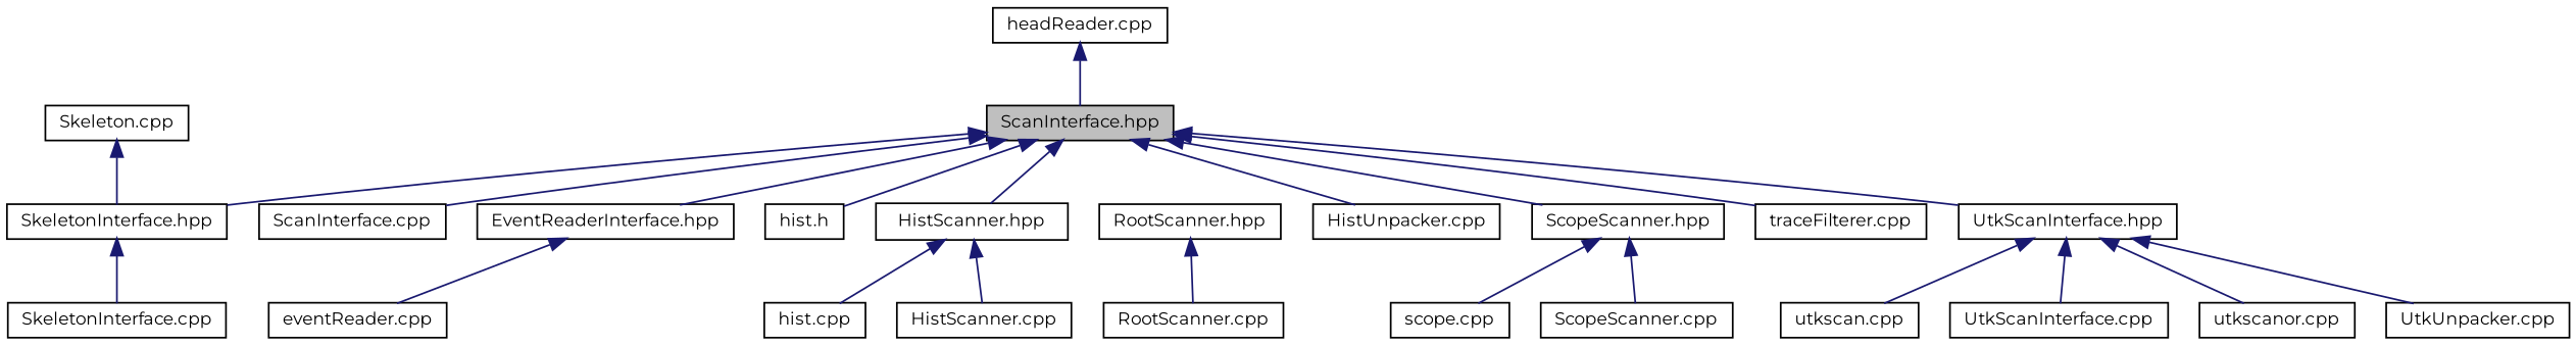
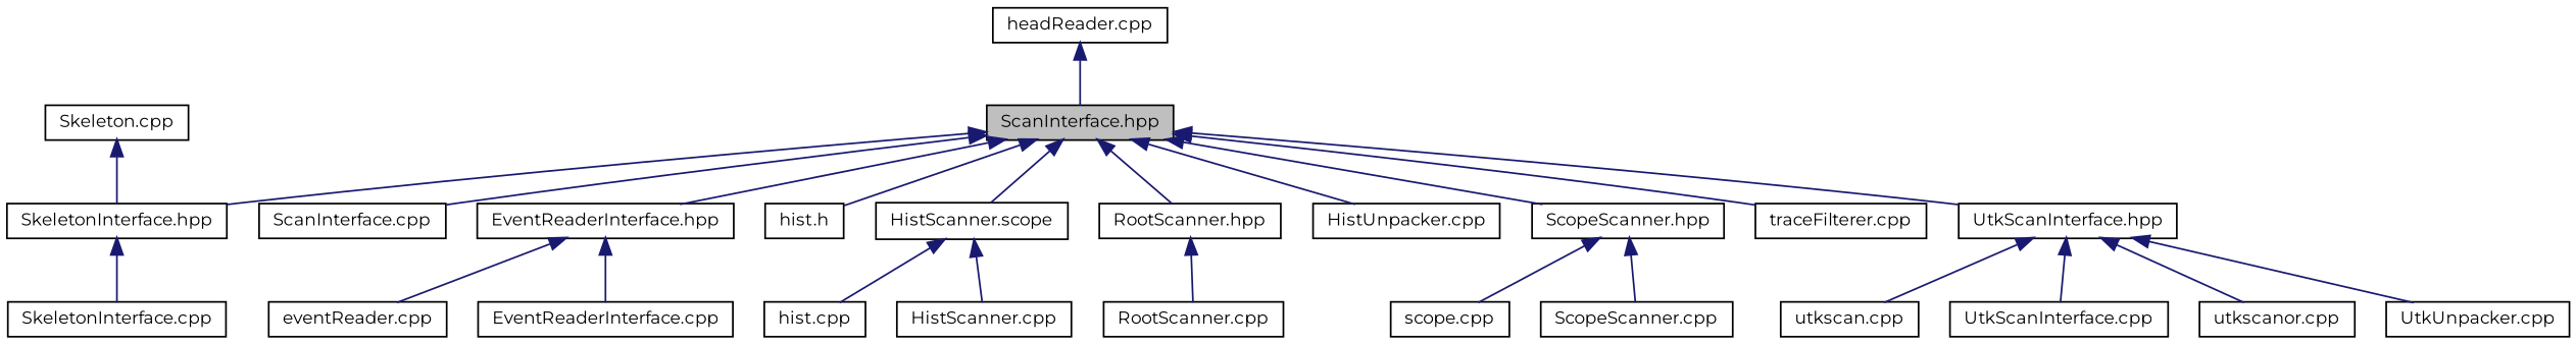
  digraph {
    fontname=Montserrat
    node [color=black fillcolor=white fontname=Montserrat fontsize=10 shape=record style=filled]
    edge [color=midnightblue dir=back fontname=Montserrat fontsize=10 labelfontname=Helvetica labelfontsize=10 style=solid]
    n1 [fillcolor=grey75 fontcolor=black height=0.2 label="ScanInterface.hpp" width=0.4]
    n2 [height=0.2 label="ScanInterface.cpp" width=0.4]
    n3 [height=0.2 label="EventReaderInterface.hpp" width=0.4]
    n4 [height=0.2 label="hist.h" width=0.4]
-   n5 [height=0.2 label="HistScanner.hpp" width=0.4]
+   n5 [height=0.2 label="HistScanner.scope" width=0.4]
    n6 [height=0.2 label="RootScanner.hpp" width=0.4]
    n7 [height=0.2 label="HistUnpacker.cpp" width=0.4]
    n8 [height=0.2 label="ScopeScanner.hpp" width=0.4]
    n9 [height=0.2 label="SkeletonInterface.hpp" width=0.4]
    n10 [height=0.2 label="traceFilterer.cpp" width=0.4]
    n11 [height=0.2 label="UtkScanInterface.hpp" width=0.4]
    n12 [height=0.2 label="eventReader.cpp" width=0.4]
+   n13 [height=0.2 label="EventReaderInterface.cpp" width=0.4]
    n14 [height=0.2 label="headReader.cpp" width=0.4]
    n15 [height=0.2 label="hist.cpp" width=0.4]
    n16 [height=0.2 label="HistScanner.cpp" width=0.4]
    n17 [height=0.2 label="RootScanner.cpp" width=0.4]
    n18 [height=0.2 label="scope.cpp" width=0.4]
    n19 [height=0.2 label="ScopeScanner.cpp" width=0.4]
    n20 [height=0.2 label="SkeletonInterface.cpp" width=0.4]
    n21 [height=0.2 label="utkscan.cpp" width=0.4]
    n22 [height=0.2 label="UtkScanInterface.cpp" width=0.4]
    n23 [height=0.2 label="utkscanor.cpp" width=0.4]
    n24 [height=0.2 label="UtkUnpacker.cpp" width=0.4]
    n25 [height=0.2 label="Skeleton.cpp" width=0.4]
    n1 -> n2
    n1 -> n3
    n1 -> n4
    n1 -> n5
+   n1 -> n6
    n1 -> n7
    n1 -> n8
    n1 -> n9
    n1 -> n10
    n1 -> n11
    n3 -> n12
+   n3 -> n13
    n5 -> n15
    n5 -> n16
    n6 -> n17
    n8 -> n18
    n8 -> n19
    n9 -> n20
    n11 -> n21
    n11 -> n22
    n11 -> n23
    n11 -> n24
    n14 -> n1
    n25 -> n9
  }
